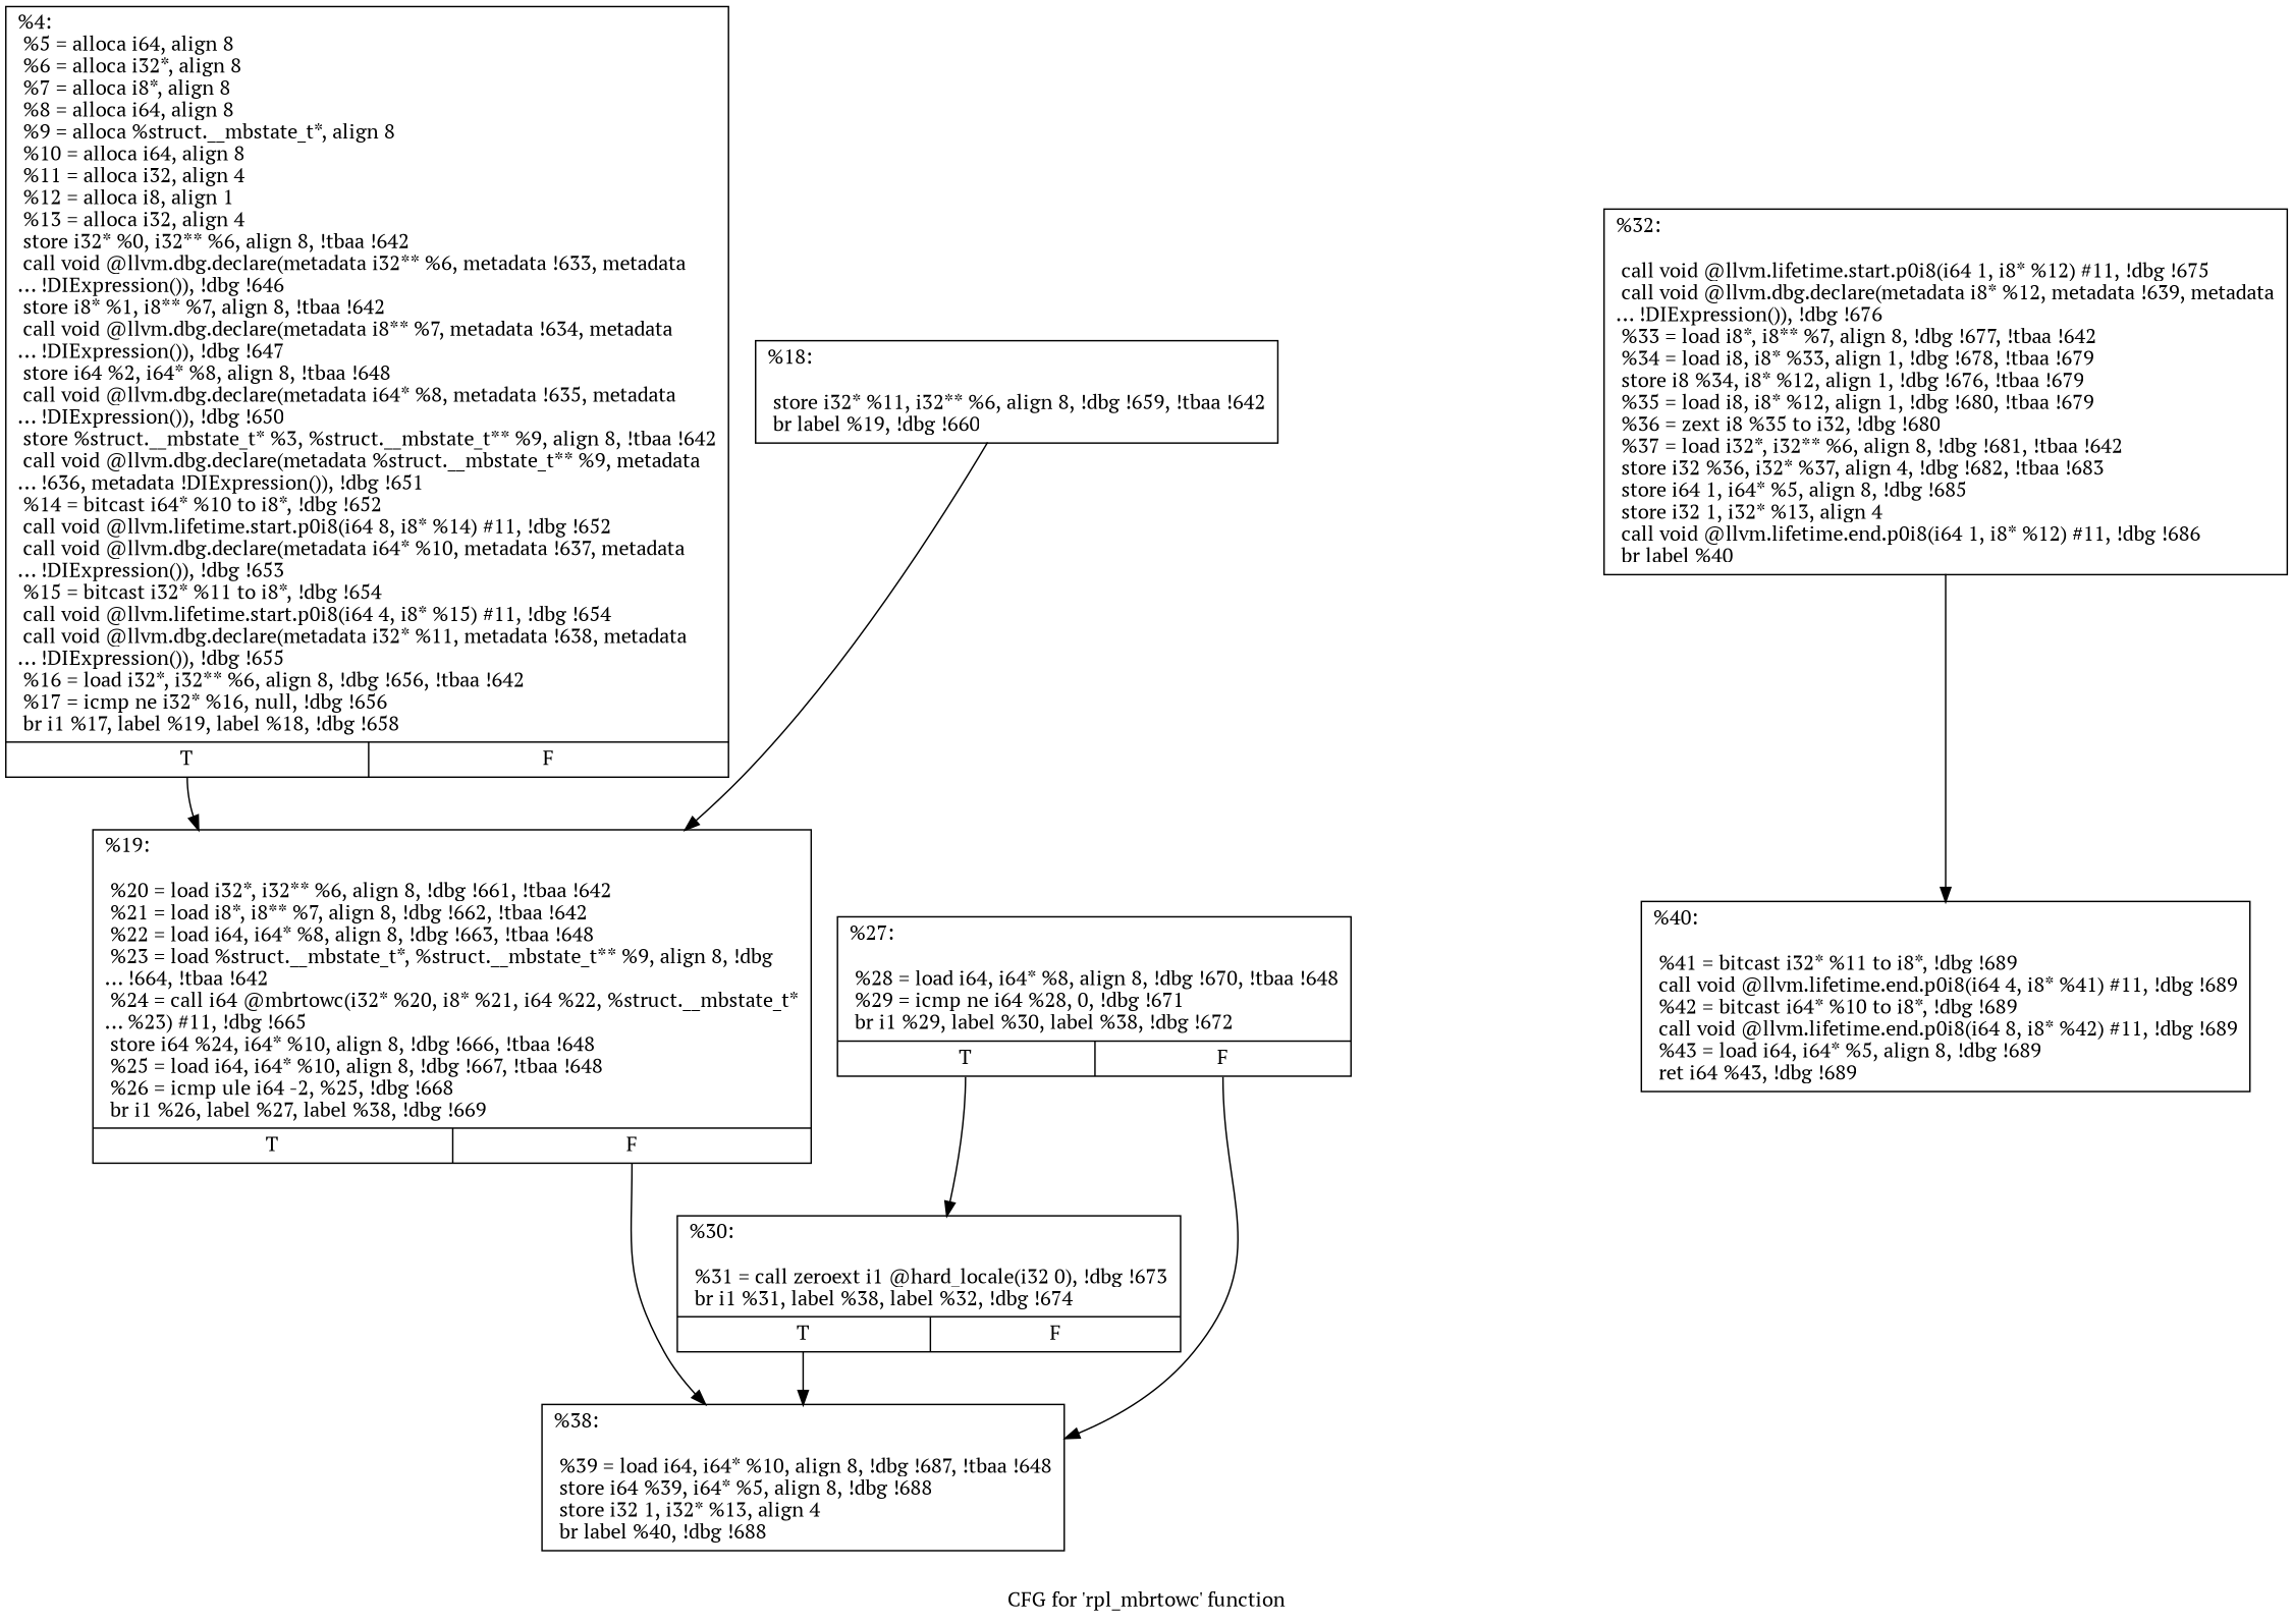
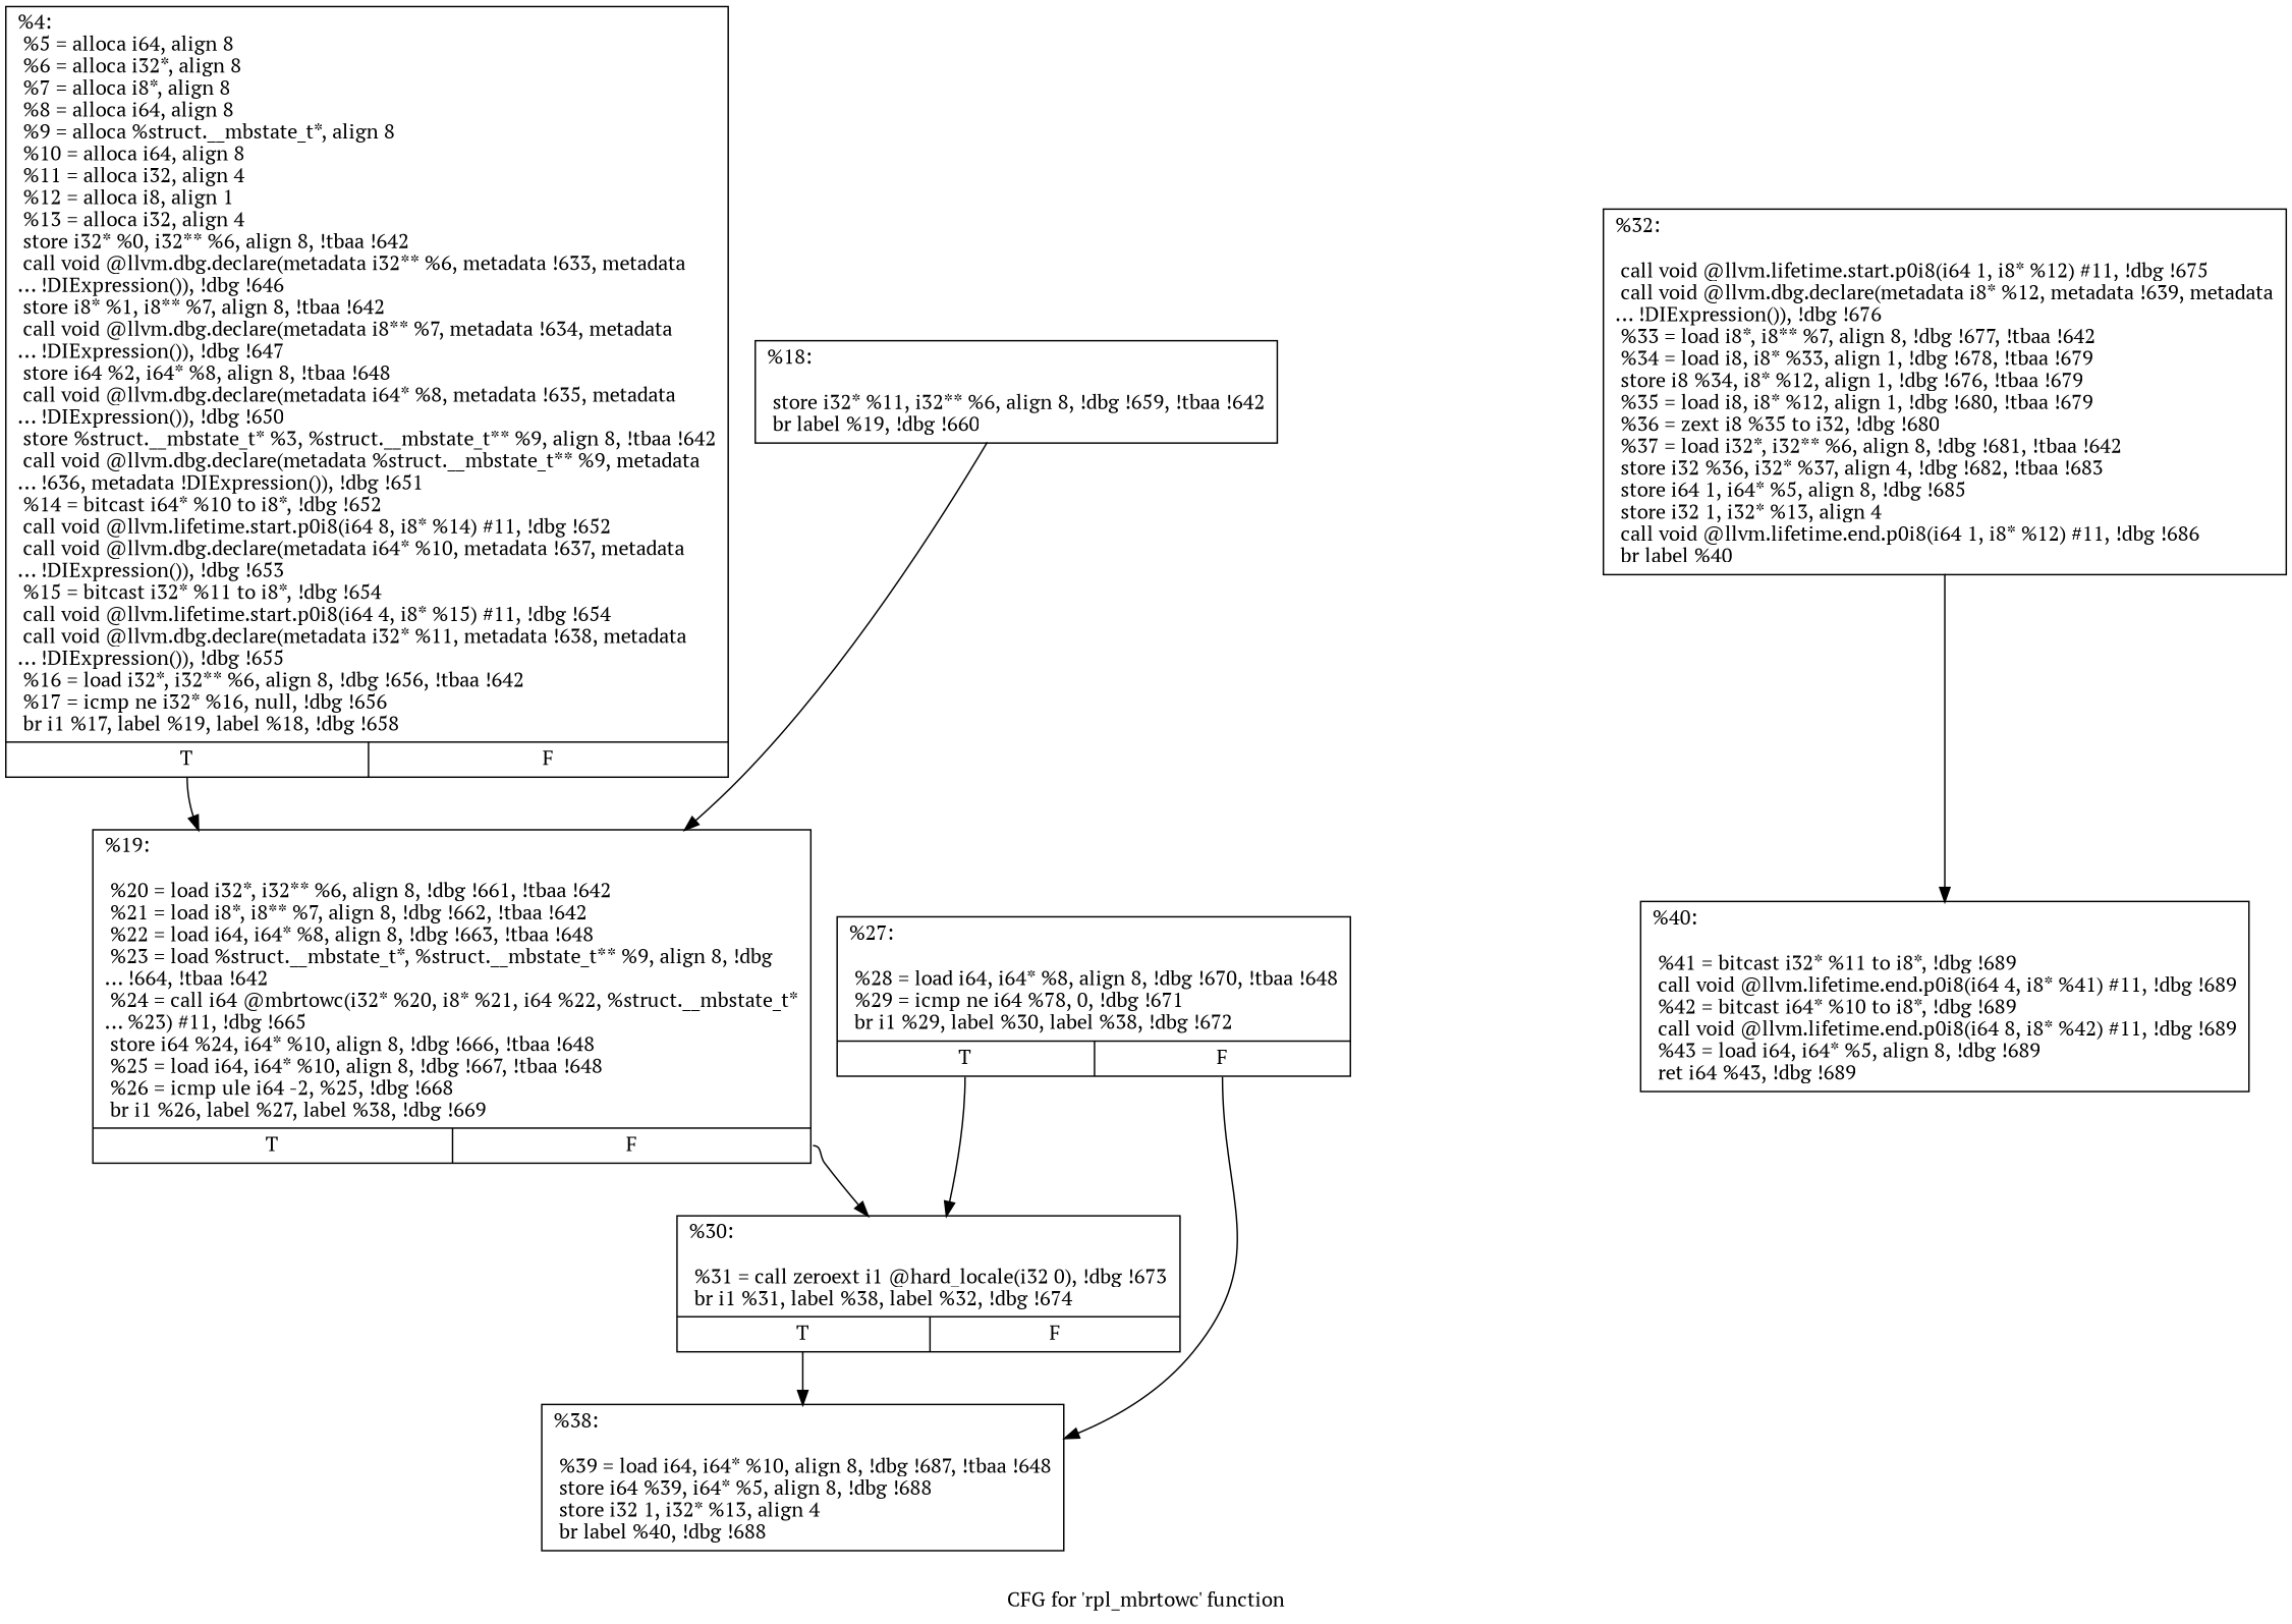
  digraph {
    fontname="PT Serif"
    label="CFG for 'rpl_mbrtowc' function"
    node [fontname="PT Serif" shape=record]
    edge [fontname="PT Serif" tailport=s0]
    n1 [label="{%4:\l  %5 = alloca i64, align 8\l  %6 = alloca i32*, align 8\l  %7 = alloca i8*, align 8\l  %8 = alloca i64, align 8\l  %9 = alloca %struct.__mbstate_t*, align 8\l  %10 = alloca i64, align 8\l  %11 = alloca i32, align 4\l  %12 = alloca i8, align 1\l  %13 = alloca i32, align 4\l  store i32* %0, i32** %6, align 8, !tbaa !642\l  call void @llvm.dbg.declare(metadata i32** %6, metadata !633, metadata\l... !DIExpression()), !dbg !646\l  store i8* %1, i8** %7, align 8, !tbaa !642\l  call void @llvm.dbg.declare(metadata i8** %7, metadata !634, metadata\l... !DIExpression()), !dbg !647\l  store i64 %2, i64* %8, align 8, !tbaa !648\l  call void @llvm.dbg.declare(metadata i64* %8, metadata !635, metadata\l... !DIExpression()), !dbg !650\l  store %struct.__mbstate_t* %3, %struct.__mbstate_t** %9, align 8, !tbaa !642\l  call void @llvm.dbg.declare(metadata %struct.__mbstate_t** %9, metadata\l... !636, metadata !DIExpression()), !dbg !651\l  %14 = bitcast i64* %10 to i8*, !dbg !652\l  call void @llvm.lifetime.start.p0i8(i64 8, i8* %14) #11, !dbg !652\l  call void @llvm.dbg.declare(metadata i64* %10, metadata !637, metadata\l... !DIExpression()), !dbg !653\l  %15 = bitcast i32* %11 to i8*, !dbg !654\l  call void @llvm.lifetime.start.p0i8(i64 4, i8* %15) #11, !dbg !654\l  call void @llvm.dbg.declare(metadata i32* %11, metadata !638, metadata\l... !DIExpression()), !dbg !655\l  %16 = load i32*, i32** %6, align 8, !dbg !656, !tbaa !642\l  %17 = icmp ne i32* %16, null, !dbg !656\l  br i1 %17, label %19, label %18, !dbg !658\l|{<s0>T|<s1>F}}"]
    n2 [label="{%19:\l\l  %20 = load i32*, i32** %6, align 8, !dbg !661, !tbaa !642\l  %21 = load i8*, i8** %7, align 8, !dbg !662, !tbaa !642\l  %22 = load i64, i64* %8, align 8, !dbg !663, !tbaa !648\l  %23 = load %struct.__mbstate_t*, %struct.__mbstate_t** %9, align 8, !dbg\l... !664, !tbaa !642\l  %24 = call i64 @mbrtowc(i32* %20, i8* %21, i64 %22, %struct.__mbstate_t*\l... %23) #11, !dbg !665\l  store i64 %24, i64* %10, align 8, !dbg !666, !tbaa !648\l  %25 = load i64, i64* %10, align 8, !dbg !667, !tbaa !648\l  %26 = icmp ule i64 -2, %25, !dbg !668\l  br i1 %26, label %27, label %38, !dbg !669\l|{<s0>T|<s1>F}}"]
    n3 [label="{%38:\l\l  %39 = load i64, i64* %10, align 8, !dbg !687, !tbaa !648\l  store i64 %39, i64* %5, align 8, !dbg !688\l  store i32 1, i32* %13, align 4\l  br label %40, !dbg !688\l}"]
    n4 [label="{%18:\l\l  store i32* %11, i32** %6, align 8, !dbg !659, !tbaa !642\l  br label %19, !dbg !660\l}"]
-   n5 [label="{%27:\l\l  %28 = load i64, i64* %8, align 8, !dbg !670, !tbaa !648\l  %29 = icmp ne i64 %28, 0, !dbg !671\l  br i1 %29, label %30, label %38, !dbg !672\l|{<s0>T|<s1>F}}"]
+   n5 [label="{%27:\l\l  %28 = load i64, i64* %8, align 8, !dbg !670, !tbaa !648\l  %29 = icmp ne i64 %78, 0, !dbg !671\l  br i1 %29, label %30, label %38, !dbg !672\l|{<s0>T|<s1>F}}"]
    n6 [label="{%30:\l\l  %31 = call zeroext i1 @hard_locale(i32 0), !dbg !673\l  br i1 %31, label %38, label %32, !dbg !674\l|{<s0>T|<s1>F}}"]
    n7 [label="{%40:\l\l  %41 = bitcast i32* %11 to i8*, !dbg !689\l  call void @llvm.lifetime.end.p0i8(i64 4, i8* %41) #11, !dbg !689\l  %42 = bitcast i64* %10 to i8*, !dbg !689\l  call void @llvm.lifetime.end.p0i8(i64 8, i8* %42) #11, !dbg !689\l  %43 = load i64, i64* %5, align 8, !dbg !689\l  ret i64 %43, !dbg !689\l}"]
    n8 [label="{%32:\l\l  call void @llvm.lifetime.start.p0i8(i64 1, i8* %12) #11, !dbg !675\l  call void @llvm.dbg.declare(metadata i8* %12, metadata !639, metadata\l... !DIExpression()), !dbg !676\l  %33 = load i8*, i8** %7, align 8, !dbg !677, !tbaa !642\l  %34 = load i8, i8* %33, align 1, !dbg !678, !tbaa !679\l  store i8 %34, i8* %12, align 1, !dbg !676, !tbaa !679\l  %35 = load i8, i8* %12, align 1, !dbg !680, !tbaa !679\l  %36 = zext i8 %35 to i32, !dbg !680\l  %37 = load i32*, i32** %6, align 8, !dbg !681, !tbaa !642\l  store i32 %36, i32* %37, align 4, !dbg !682, !tbaa !683\l  store i64 1, i64* %5, align 8, !dbg !685\l  store i32 1, i32* %13, align 4\l  call void @llvm.lifetime.end.p0i8(i64 1, i8* %12) #11, !dbg !686\l  br label %40\l}"]
    n1 -> n2
-   n2 -> n3 [tailport=s1]
+   n2 -> n6 [tailport=s1]
    n4 -> n2
    n5 -> n3 [tailport=s1]
    n5 -> n6
    n6 -> n3
    n8 -> n7
  }
